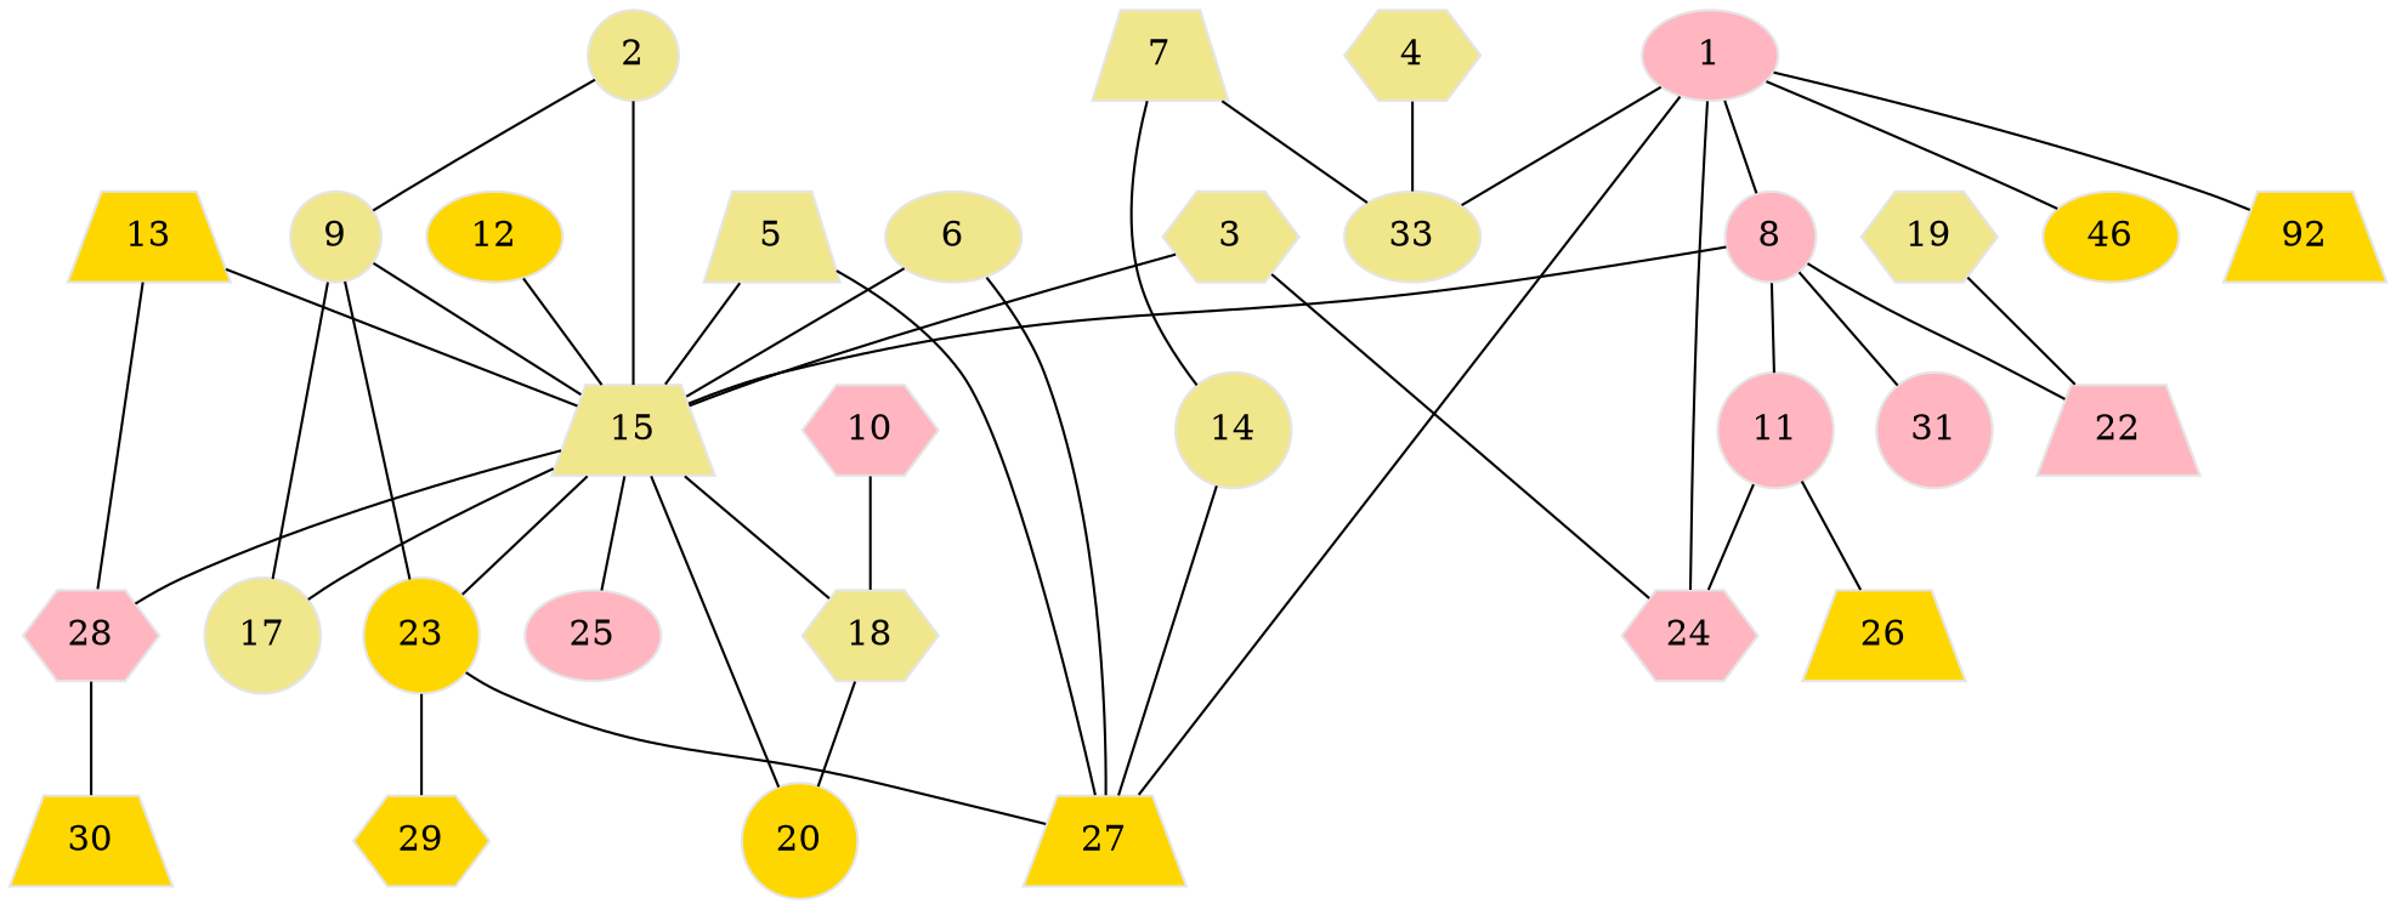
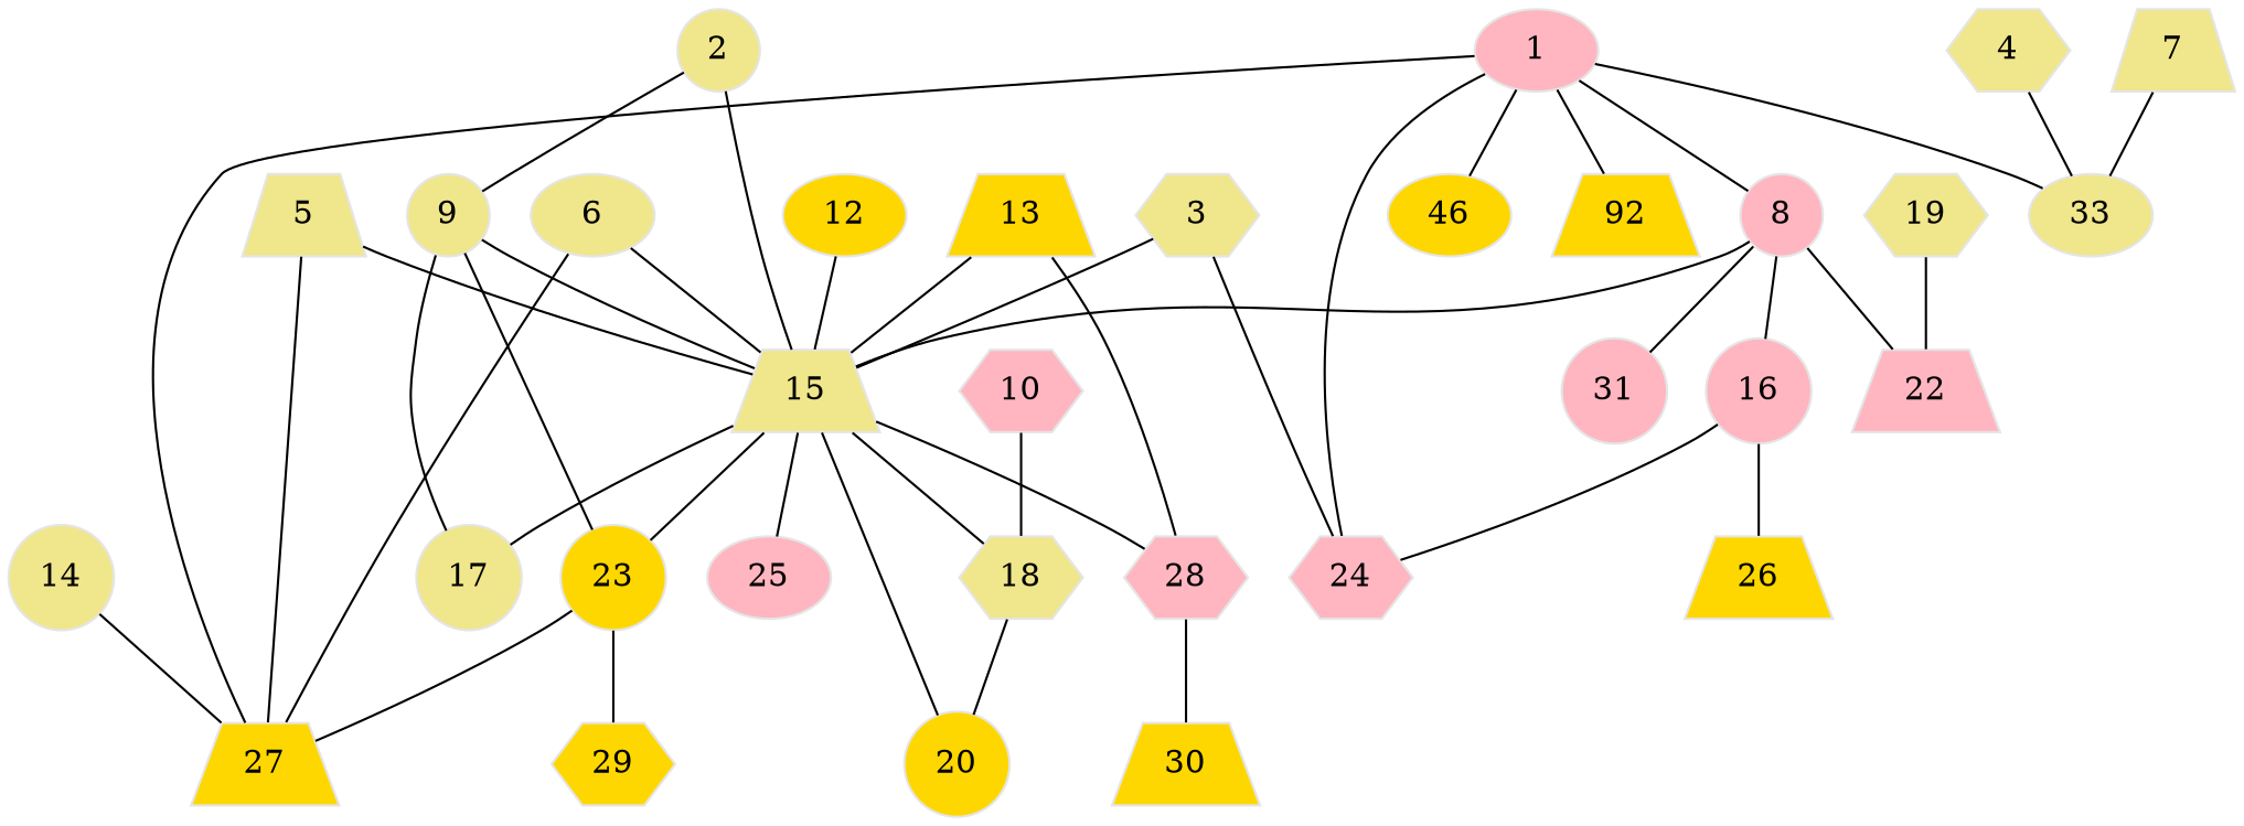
  graph {
    node [color=gray90 fillcolor=khaki shape=circle style=filled]
    edge [weight=1.0]
    1 [fillcolor=lightpink shape=ellipse]
    8 [fillcolor=lightpink]
    n3 [fillcolor=gold label=46 shape=ellipse]
    24 [fillcolor=lightpink shape=hexagon]
    27 [fillcolor=gold shape=trapezium]
    n6 [fillcolor=gold label=92 shape=trapezium]
    33 [shape=ellipse]
    15 [shape=trapezium]
-   11 [fillcolor=lightpink]
+   11 [fillcolor=lightpink label=16]
    22 [fillcolor=lightpink shape=trapezium]
    31 [fillcolor=lightpink]
    2
    9
    17
    23 [fillcolor=gold]
    18 [shape=hexagon]
    28 [fillcolor=lightpink shape=hexagon]
    20 [fillcolor=gold]
    25 [fillcolor=lightpink shape=ellipse]
    3 [shape=hexagon]
    4 [shape=hexagon]
    5 [shape=trapezium]
    6 [shape=ellipse]
    7 [shape=trapezium]
    14
    26 [fillcolor=gold shape=trapezium]
    29 [fillcolor=gold shape=hexagon]
    10 [fillcolor=lightpink shape=hexagon]
    12 [fillcolor=gold shape=ellipse]
    13 [fillcolor=gold shape=trapezium]
    30 [fillcolor=gold shape=trapezium]
    19 [shape=hexagon]
    1 -- 8
    1 -- n3
    1 -- 24
    1 -- 27
    1 -- n6
    1 -- 33
    8 -- 15
    8 -- 11
    8 -- 22
    8 -- 31
    15 -- 17
    15 -- 23
    15 -- 18 [weight=2.0]
    15 -- 28
    15 -- 20
    15 -- 25
    11 -- 24
    11 -- 26
    2 -- 15 [weight=2.0]
    2 -- 9
    9 -- 15
    9 -- 17
    9 -- 23
    23 -- 27
    23 -- 29
    18 -- 20
    28 -- 30
    3 -- 24
    3 -- 15
    4 -- 33
    5 -- 27
    5 -- 15
    6 -- 27
    6 -- 15
    7 -- 33
-   7 -- 14
    14 -- 27
    10 -- 18
    12 -- 15
    13 -- 15
    13 -- 28
    19 -- 22
  }
